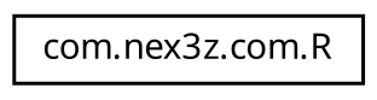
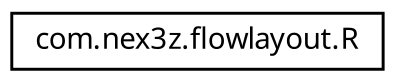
  digraph {
    rankdir=LR
    fontname="Noto Sans"
-   n1 [color=black fillcolor=white fontname="Noto Sans" fontsize=10 height=0.2 label="com.nex3z.com.R" shape=record style=filled width=0.4]
+   n1 [color=black fillcolor=white fontname="Noto Sans" fontsize=10 height=0.2 label="com.nex3z.flowlayout.R" shape=record style=filled width=0.4]
  }
